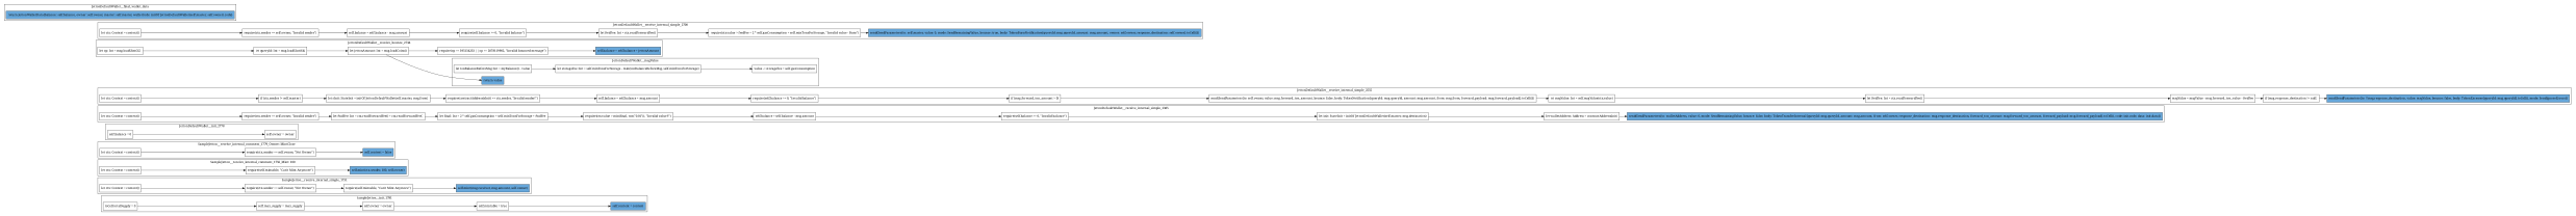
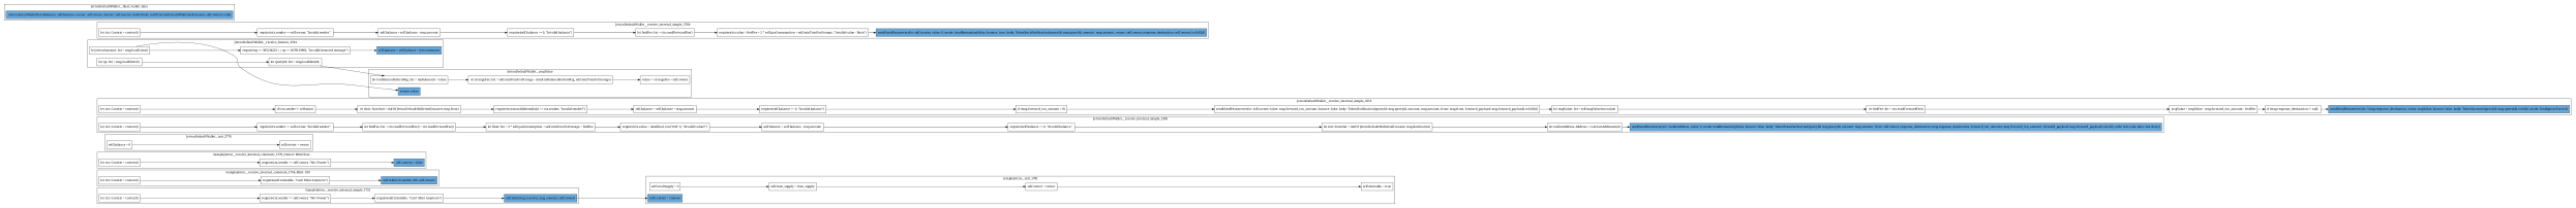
  digraph {
    fontname="Noto Serif"
    rankdir=LR
    node [fontname="Noto Serif" shape=box]
    edge [fontname="Noto Serif"]
-   n1 [label="toCell.totalSupply = 0"]
+   n1 [label="self.totalSupply = 0"]
    n2 [label="self.max_supply = max_supply"]
    n3 [label="self.owner = owner"]
    n4 [label="self.mintable = true"]
    n5 [fillcolor="#66A7DB" label="self.content = content" style=filled]
    n6 [label="let ctx: Context = context()"]
    n7 [label="require(ctx.sender == self.owner, \"Not Owner\")"]
    n8 [label="require(self.mintable, \"Can't Mint Anymore\")"]
    n9 [fillcolor="#66A7DB" label="self.mint(msg.receiver, msg.amount, self.owner)" style=filled]
    n10 [label="let ctx: Context = context()"]
    n11 [label="require(self.mintable, \"Can't Mint Anymore\")"]
    n12 [fillcolor="#66A7DB" label="self.mint(ctx.sender, 100, self.owner)" style=filled]
    n13 [label="let ctx: Context = context()"]
    n14 [label="require(ctx.sender == self.owner, \"Not Owner\")"]
    n15 [fillcolor="#66A7DB" label="self.content = false" style=filled]
    n16 [label="self.balance = 0"]
    n17 [label="self.owner = owner"]
    n18 [label="let ctx: Context = context()"]
    n19 [label="require(ctx.sender == self.owner, \"Invalid sender\")"]
    n20 [label="let fwdFee: Int = ctx.readForwardFee() + ctx.readForwardFee()"]
    n21 [label="let final: Int = 2 * self.gasConsumption + self.minTonsForStorage + fwdFee"]
    n22 [label="require(ctx.value > min(final, ton(\"0.01\")), \"Invalid value!!\")"]
    n23 [label="self.balance = self.balance - msg.amount"]
    n24 [label="require(self.balance >= 0, \"Invalid balance\")"]
    n25 [label="let init: StateInit = initOf JettonDefaultWallet(self.master, msg.destination)"]
    n26 [label="let walletAddress: Address = contractAddress(init)"]
    n27 [fillcolor="#66A7DB" label="send(SendParameters{to: walletAddress, value: 0, mode: SendRemainingValue, bounce: false, body: TokenTransferInternal{queryId: msg.queryId, amount: msg.amount, from: self.owner, response_destination: msg.response_destination, forward_ton_amount: msg.forward_ton_amount, forward_payload: msg.forward_payload}.toCell(), code: init.code, data: init.data})" style=filled]
    n28 [label="let ctx: Context = context()"]
-   n29 [label="if (ctx.sender != self.master)"]
+   n29 [label="if (ctx.sender != self.mint)"]
    n30 [label="let sInit: StateInit = initOf JettonDefaultWallet(self.master, msg.from)"]
    n31 [label="require(contractAddress(sInit) == ctx.sender, \"Invalid sender!\")"]
    n32 [label="self.balance = self.balance + msg.amount"]
    n33 [label="require(self.balance >= 0, \"Invalid balance\")"]
    n34 [label="if (msg.forward_ton_amount > 0)"]
    n35 [label="send(SendParameters{to: self.owner, value: msg.forward_ton_amount, bounce: false, body: TokenNotification{queryId: msg.queryId, amount: msg.amount, from: msg.from, forward_payload: msg.forward_payload}.toCell()})"]
    n36 [label="let msgValue: Int = self.msgValue(ctx.value)"]
    n37 [label="let fwdFee: Int = ctx.readForwardFee()"]
-   n38 [label="msgValue = msgValue - msg.forward_ton_value - fwdFee"]
+   n38 [label="msgValue = msgValue - msg.forward_ton_amount - fwdFee"]
    n39 [label="if (msg.response_destination != null)"]
    n40 [fillcolor="#66A7DB" label="send(SendParameters{to: !!msg.response_destination, value: msgValue, bounce: false, body: TokenExcesses{queryId: msg.queryId}.toCell(), mode: SendIgnoreErrors})" style=filled]
    n41 [label="let tonBalanceBeforeMsg: Int = myBalance() - value"]
    n42 [label="let storageFee: Int = self.minTonsForStorage - min(tonBalanceBeforeMsg, self.minTonsForStorage)"]
-   n43 [label="value -= storageFee + self.gasConsumption"]
+   n43 [label="value -= storageFee + self.owner"]
    n44 [fillcolor="#66A7DB" label="return value" style=filled]
    n45 [label="let ctx: Context = context()"]
    n46 [label="require(ctx.sender == self.owner, \"Invalid sender\")"]
    n47 [label="self.balance = self.balance - msg.amount"]
    n48 [label="require(self.balance >= 0, \"Invalid balance\")"]
    n49 [label="let fwdFee: Int = ctx.readForwardFee()"]
    n50 [label="require(ctx.value > fwdFee + 2 * self.gasConsumption + self.minTonsForStorage, \"Invalid value - Burn\")"]
    n51 [fillcolor="#66A7DB" label="send(SendParameters{to: self.master, value: 0, mode: SendRemainingValue, bounce: true, body: TokenBurnNotification{queryId: msg.queryId, amount: msg.amount, owner: self.owner, response_destination: self.owner}.toCell()})" style=filled]
    n52 [label="let op: Int = msg.loadUint(32)"]
    n53 [label="let queryId: Int = msg.loadUint(64)"]
    n54 [label="let jettonAmount: Int = msg.loadCoins()"]
    n55 [label="require(op == 395134233 || op == 2078119902, \"Invalid bounced message\")"]
    n56 [fillcolor="#66A7DB" label="self.balance = self.balance + jettonAmount" style=filled]
    n57 [fillcolor="#66A7DB" label="return JettonWalletData{balance: self.balance, owner: self.owner, master: self.master, walletCode: initOf JettonDefaultWallet(self.master, self.owner).code}" style=filled]
    subgraph cluster_1 {
      label=SampleJetton__init_1781
      n1
      n2
      n3
      n4
      n5
    }
    subgraph cluster_2 {
      label=SampleJetton__receive_internal_simple_1731
      n6
      n7
      n8
      n9
    }
    subgraph cluster_3 {
      label="SampleJetton__receive_internal_comment_1756_Mint: 100"
      n10
      n11
      n12
    }
    subgraph cluster_4 {
      label="SampleJetton__receive_internal_comment_1779_Owner: MintClose"
      n13
      n14
      n15
    }
    subgraph cluster_5 {
      label=JettonDefaultWallet__init_2778
      n16
      n17
    }
    subgraph cluster_6 {
      label=JettonDefaultWallet__receive_internal_simple_2385
      n18
      n19
      n20
      n21
      n22
      n23
      n24
      n25
      n26
      n27
    }
    subgraph cluster_7 {
      label=JettonDefaultWallet__receive_internal_simple_2555
      n28
      n29
      n30
      n31
      n32
      n33
      n34
      n35
      n36
      n37
      n38
      n39
      n40
    }
    subgraph cluster_8 {
      label=JettonDefaultWallet__msgValue
      n41
      n42
      n43
      n44
    }
    subgraph cluster_9 {
      label=JettonDefaultWallet__receive_internal_simple_2700
      n45
      n46
      n47
      n48
      n49
      n50
      n51
    }
    subgraph cluster_10 {
      label=JettonDefaultWallet__receive_bounce_2744
      n52
      n53
      n54
      n55
      n56
    }
    subgraph cluster_11 {
      label=JettonDefaultWallet__final_wallet_data
      n57
    }
    n1 -> n2
    n2 -> n3
    n3 -> n4
-   n4 -> n5
+   n9 -> n5
    n6 -> n7
    n7 -> n8
    n8 -> n9
    n10 -> n11
    n11 -> n12
    n13 -> n14
    n14 -> n15
    n16 -> n17
    n18 -> n19
    n19 -> n20
    n20 -> n21
    n21 -> n22
    n22 -> n23
    n23 -> n24
    n24 -> n25
    n25 -> n26
    n26 -> n27
    n28 -> n29
    n29 -> n30
    n30 -> n31
    n31 -> n32
    n32 -> n33
    n33 -> n34
    n34 -> n35
    n35 -> n36
    n36 -> n37
    n37 -> n38
    n38 -> n39
    n39 -> n40
    n41 -> n42
    n42 -> n43
    n45 -> n46
    n46 -> n47
    n47 -> n48
    n48 -> n49
    n49 -> n50
    n50 -> n51
    n52 -> n53
-   n53 -> n54
+   n53 -> n41
    n54 -> n44
    n54 -> n55
    n55 -> n56
  }
